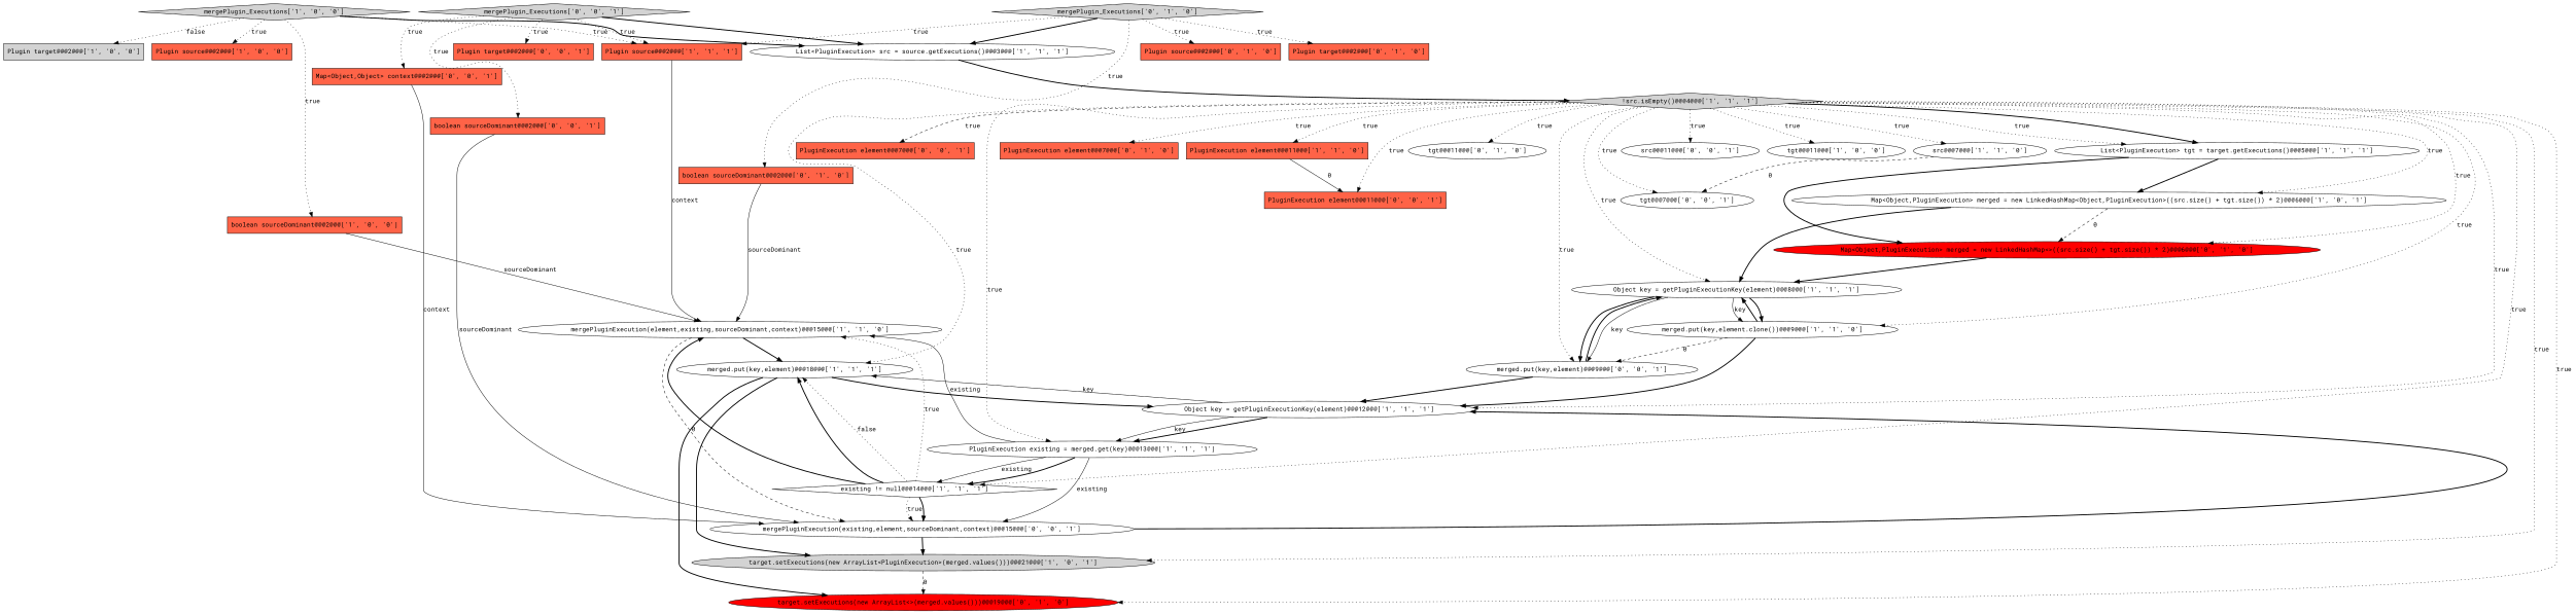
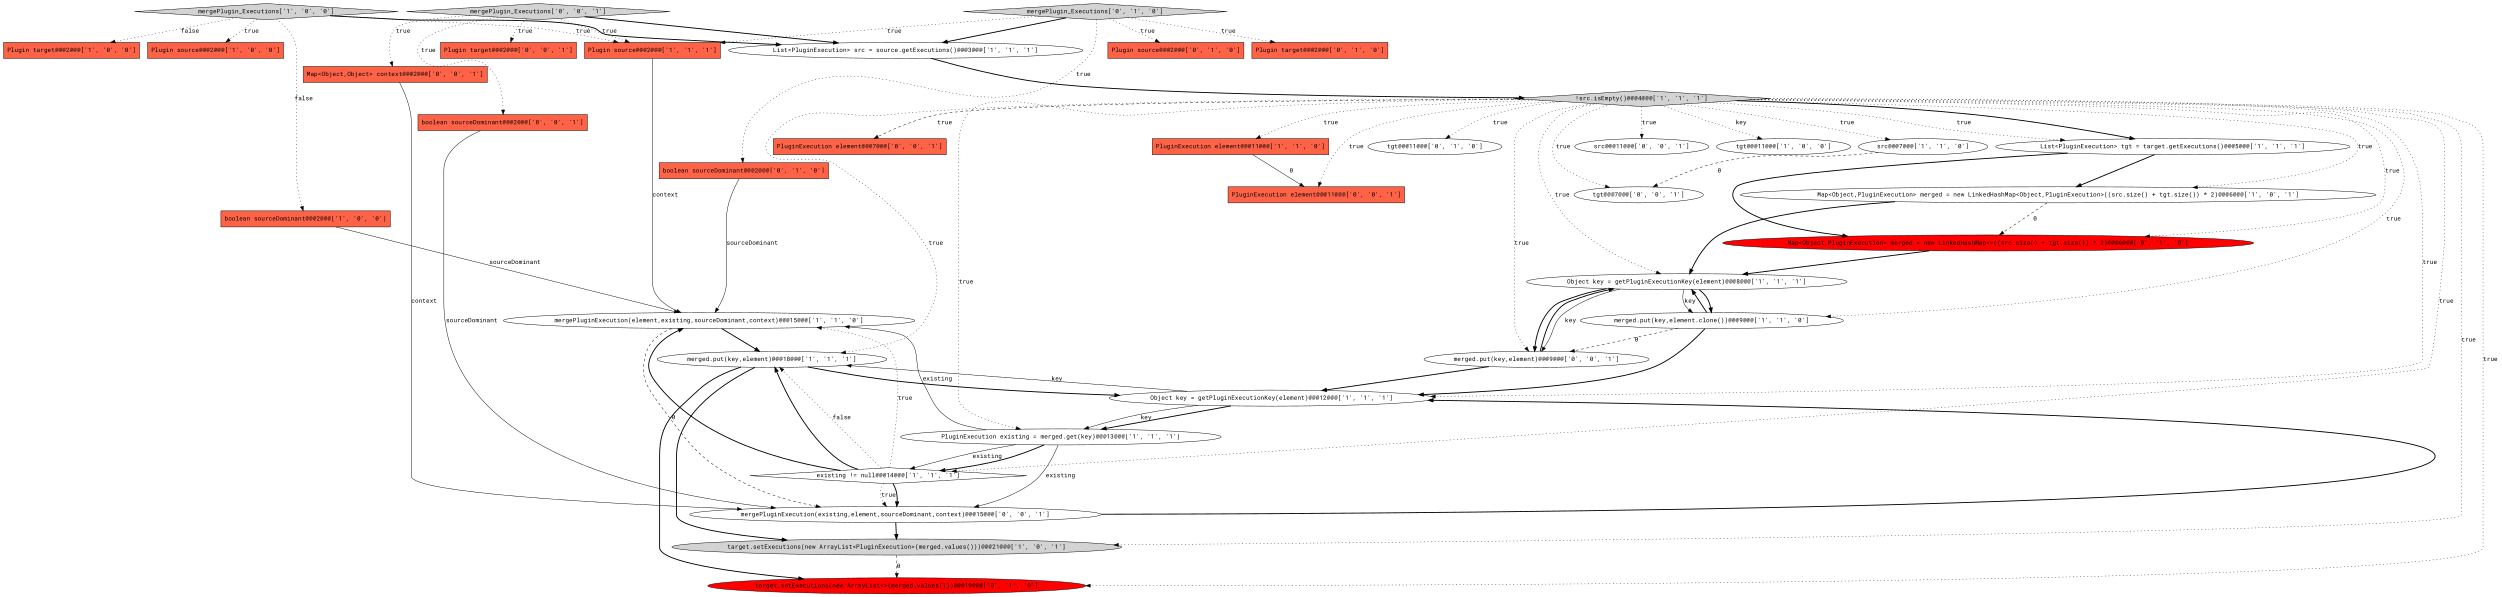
  digraph {
    fontname="Roboto Mono"
    node [fillcolor=white fontname="Roboto Mono" shape=ellipse style=filled]
    edge [fontname="Roboto Mono" style=dotted]
-   n1 [fillcolor=lightgray label="Plugin target@@@2@@@['1', '0', '0']" shape=box]
+   n1 [fillcolor=tomato label="Plugin target@@@2@@@['1', '0', '0']" shape=box]
    n2 [label="Map<Object,PluginExecution> merged = new LinkedHashMap<Object,PluginExecution>((src.size() + tgt.size()) * 2)@@@6@@@['1', '0', '1']"]
    n3 [fillcolor=red label="Map<Object,PluginExecution> merged = new LinkedHashMap<>((src.size() + tgt.size()) * 2)@@@6@@@['0', '1', '0']"]
    n4 [label="Object key = getPluginExecutionKey(element)@@@8@@@['1', '1', '1']"]
    n5 [label="merged.put(key,element.clone())@@@9@@@['1', '1', '0']"]
    n6 [label="merged.put(key,element)@@@9@@@['0', '0', '1']"]
    n7 [fillcolor=tomato label="PluginExecution element@@@7@@@['0', '0', '1']" shape=box]
    n8 [fillcolor=tomato label="Plugin target@@@2@@@['0', '0', '1']" shape=box]
    n9 [label="List<PluginExecution> tgt = target.getExecutions()@@@5@@@['1', '1', '1']"]
    n10 [label="mergePluginExecution(element,existing,sourceDominant,context)@@@15@@@['1', '1', '0']"]
    n11 [label="merged.put(key,element)@@@18@@@['1', '1', '1']"]
    n12 [label="mergePluginExecution(existing,element,sourceDominant,context)@@@15@@@['0', '0', '1']"]
    n13 [fillcolor=red label="target.setExecutions(new ArrayList<>(merged.values()))@@@19@@@['0', '1', '0']"]
    n14 [label="Object key = getPluginExecutionKey(element)@@@12@@@['1', '1', '1']"]
    n15 [fillcolor=lightgray label="target.setExecutions(new ArrayList<PluginExecution>(merged.values()))@@@21@@@['1', '0', '1']"]
-   n16 [fillcolor=tomato label="PluginExecution element@@@7@@@['0', '1', '0']" shape=box]
    n17 [fillcolor=tomato label="boolean sourceDominant@@@2@@@['1', '0', '0']" shape=box]
    n18 [fillcolor=tomato label="PluginExecution element@@@11@@@['1', '1', '0']" shape=box]
    n19 [fillcolor=tomato label="PluginExecution element@@@11@@@['0', '0', '1']" shape=box]
    n20 [label="PluginExecution existing = merged.get(key)@@@13@@@['1', '1', '1']"]
    n21 [fillcolor=lightgray label="!src.isEmpty()@@@4@@@['1', '1', '1']" shape=diamond]
    n22 [label="tgt@@@11@@@['0', '1', '0']"]
    n23 [label="existing != null@@@14@@@['1', '1', '1']" shape=diamond]
    n24 [label="tgt@@@7@@@['0', '0', '1']"]
    n25 [label="src@@@7@@@['1', '1', '0']"]
    n26 [label="src@@@11@@@['0', '0', '1']"]
    n27 [label="tgt@@@11@@@['1', '0', '0']"]
    n28 [fillcolor=tomato label="Plugin source@@@2@@@['0', '1', '0']" shape=box]
    n29 [fillcolor=lightgray label="mergePlugin_Executions['0', '1', '0']" shape=diamond]
    n30 [fillcolor=tomato label="Plugin target@@@2@@@['0', '1', '0']" shape=box]
    n31 [fillcolor=tomato label="Plugin source@@@2@@@['1', '1', '1']" shape=box]
    n32 [label="List<PluginExecution> src = source.getExecutions()@@@3@@@['1', '1', '1']"]
    n33 [fillcolor=tomato label="boolean sourceDominant@@@2@@@['0', '1', '0']" shape=box]
    n34 [fillcolor=lightgray label="mergePlugin_Executions['1', '0', '0']" shape=diamond]
    n35 [fillcolor=tomato label="Plugin source@@@2@@@['1', '0', '0']" shape=box]
    n36 [fillcolor=tomato label="Map<Object,Object> context@@@2@@@['0', '0', '1']" shape=box]
    n37 [fillcolor=tomato label="boolean sourceDominant@@@2@@@['0', '0', '1']" shape=box]
    n38 [fillcolor=lightgray label="mergePlugin_Executions['0', '0', '1']" shape=diamond]
    n2 -> n3 [label=0 style=dashed]
    n2 -> n4 [style=bold]
    n3 -> n4 [style=bold]
    n4 -> n5 [style=bold]
    n4 -> n5 [label=key style=solid]
    n4 -> n6 [label=key style=solid]
    n4 -> n6 [style=bold]
    n5 -> n4 [style=bold]
    n5 -> n6 [label=0 style=dashed]
    n5 -> n14 [style=bold]
    n6 -> n4 [style=bold]
    n6 -> n14 [style=bold]
    n9 -> n2 [style=bold]
    n9 -> n3 [style=bold]
    n10 -> n11 [style=bold]
    n10 -> n12 [label=0 style=dashed]
    n11 -> n13 [style=bold]
    n11 -> n14 [style=bold]
    n11 -> n15 [style=bold]
    n12 -> n14 [style=bold]
    n12 -> n15 [style=bold]
    n14 -> n11 [label=key style=solid]
    n14 -> n20 [style=bold]
    n14 -> n20 [label=key style=solid]
    n15 -> n13 [label=0 style=dashed]
    n17 -> n10 [label=sourceDominant style=solid]
    n18 -> n19 [label=0 style=solid]
    n20 -> n10 [label=existing style=solid]
    n20 -> n12 [label=existing style=solid]
    n20 -> n23 [label=existing style=solid]
    n20 -> n23 [style=bold]
    n21 -> n2 [label=true]
    n21 -> n3 [label=true]
    n21 -> n4 [label=true]
    n21 -> n5 [label=true]
    n21 -> n6 [label=true]
    n21 -> n7 [label=true style=dashed]
    n21 -> n9 [style=bold]
    n21 -> n9 [label=true]
    n21 -> n11 [label=true]
    n21 -> n13 [label=true]
    n21 -> n14 [label=true]
    n21 -> n15 [label=true]
-   n21 -> n16 [label=true]
    n21 -> n18 [label=true]
    n21 -> n19 [label=true]
    n21 -> n20 [label=true]
    n21 -> n22 [label=true]
    n21 -> n23 [label=true]
    n21 -> n24 [label=true]
    n21 -> n25 [label=true]
    n21 -> n26 [label=true]
-   n21 -> n27 [label=true]
+   n21 -> n27 [label=key]
    n23 -> n10 [style=bold]
    n23 -> n10 [label=true]
    n23 -> n11 [style=bold]
    n23 -> n11 [label=false]
    n23 -> n12 [label=true]
    n23 -> n12 [style=bold]
    n25 -> n24 [label=0 style=dashed]
    n29 -> n28 [label=true]
    n29 -> n30 [label=true]
    n29 -> n31 [label=true]
    n29 -> n32 [style=bold]
    n29 -> n33 [label=true]
    n31 -> n10 [label=context style=solid]
    n32 -> n21 [style=bold]
    n33 -> n10 [label=sourceDominant style=solid]
    n34 -> n1 [label=false]
-   n34 -> n17 [label=true]
+   n34 -> n17 [label=false]
    n34 -> n31 [label=true]
    n34 -> n32 [style=bold]
    n34 -> n35 [label=true]
    n36 -> n12 [label=context style=solid]
    n37 -> n12 [label=sourceDominant style=solid]
    n38 -> n8 [label=true]
    n38 -> n31 [label=true]
    n38 -> n32 [style=bold]
    n38 -> n36 [label=true]
    n38 -> n37 [label=true]
  }
